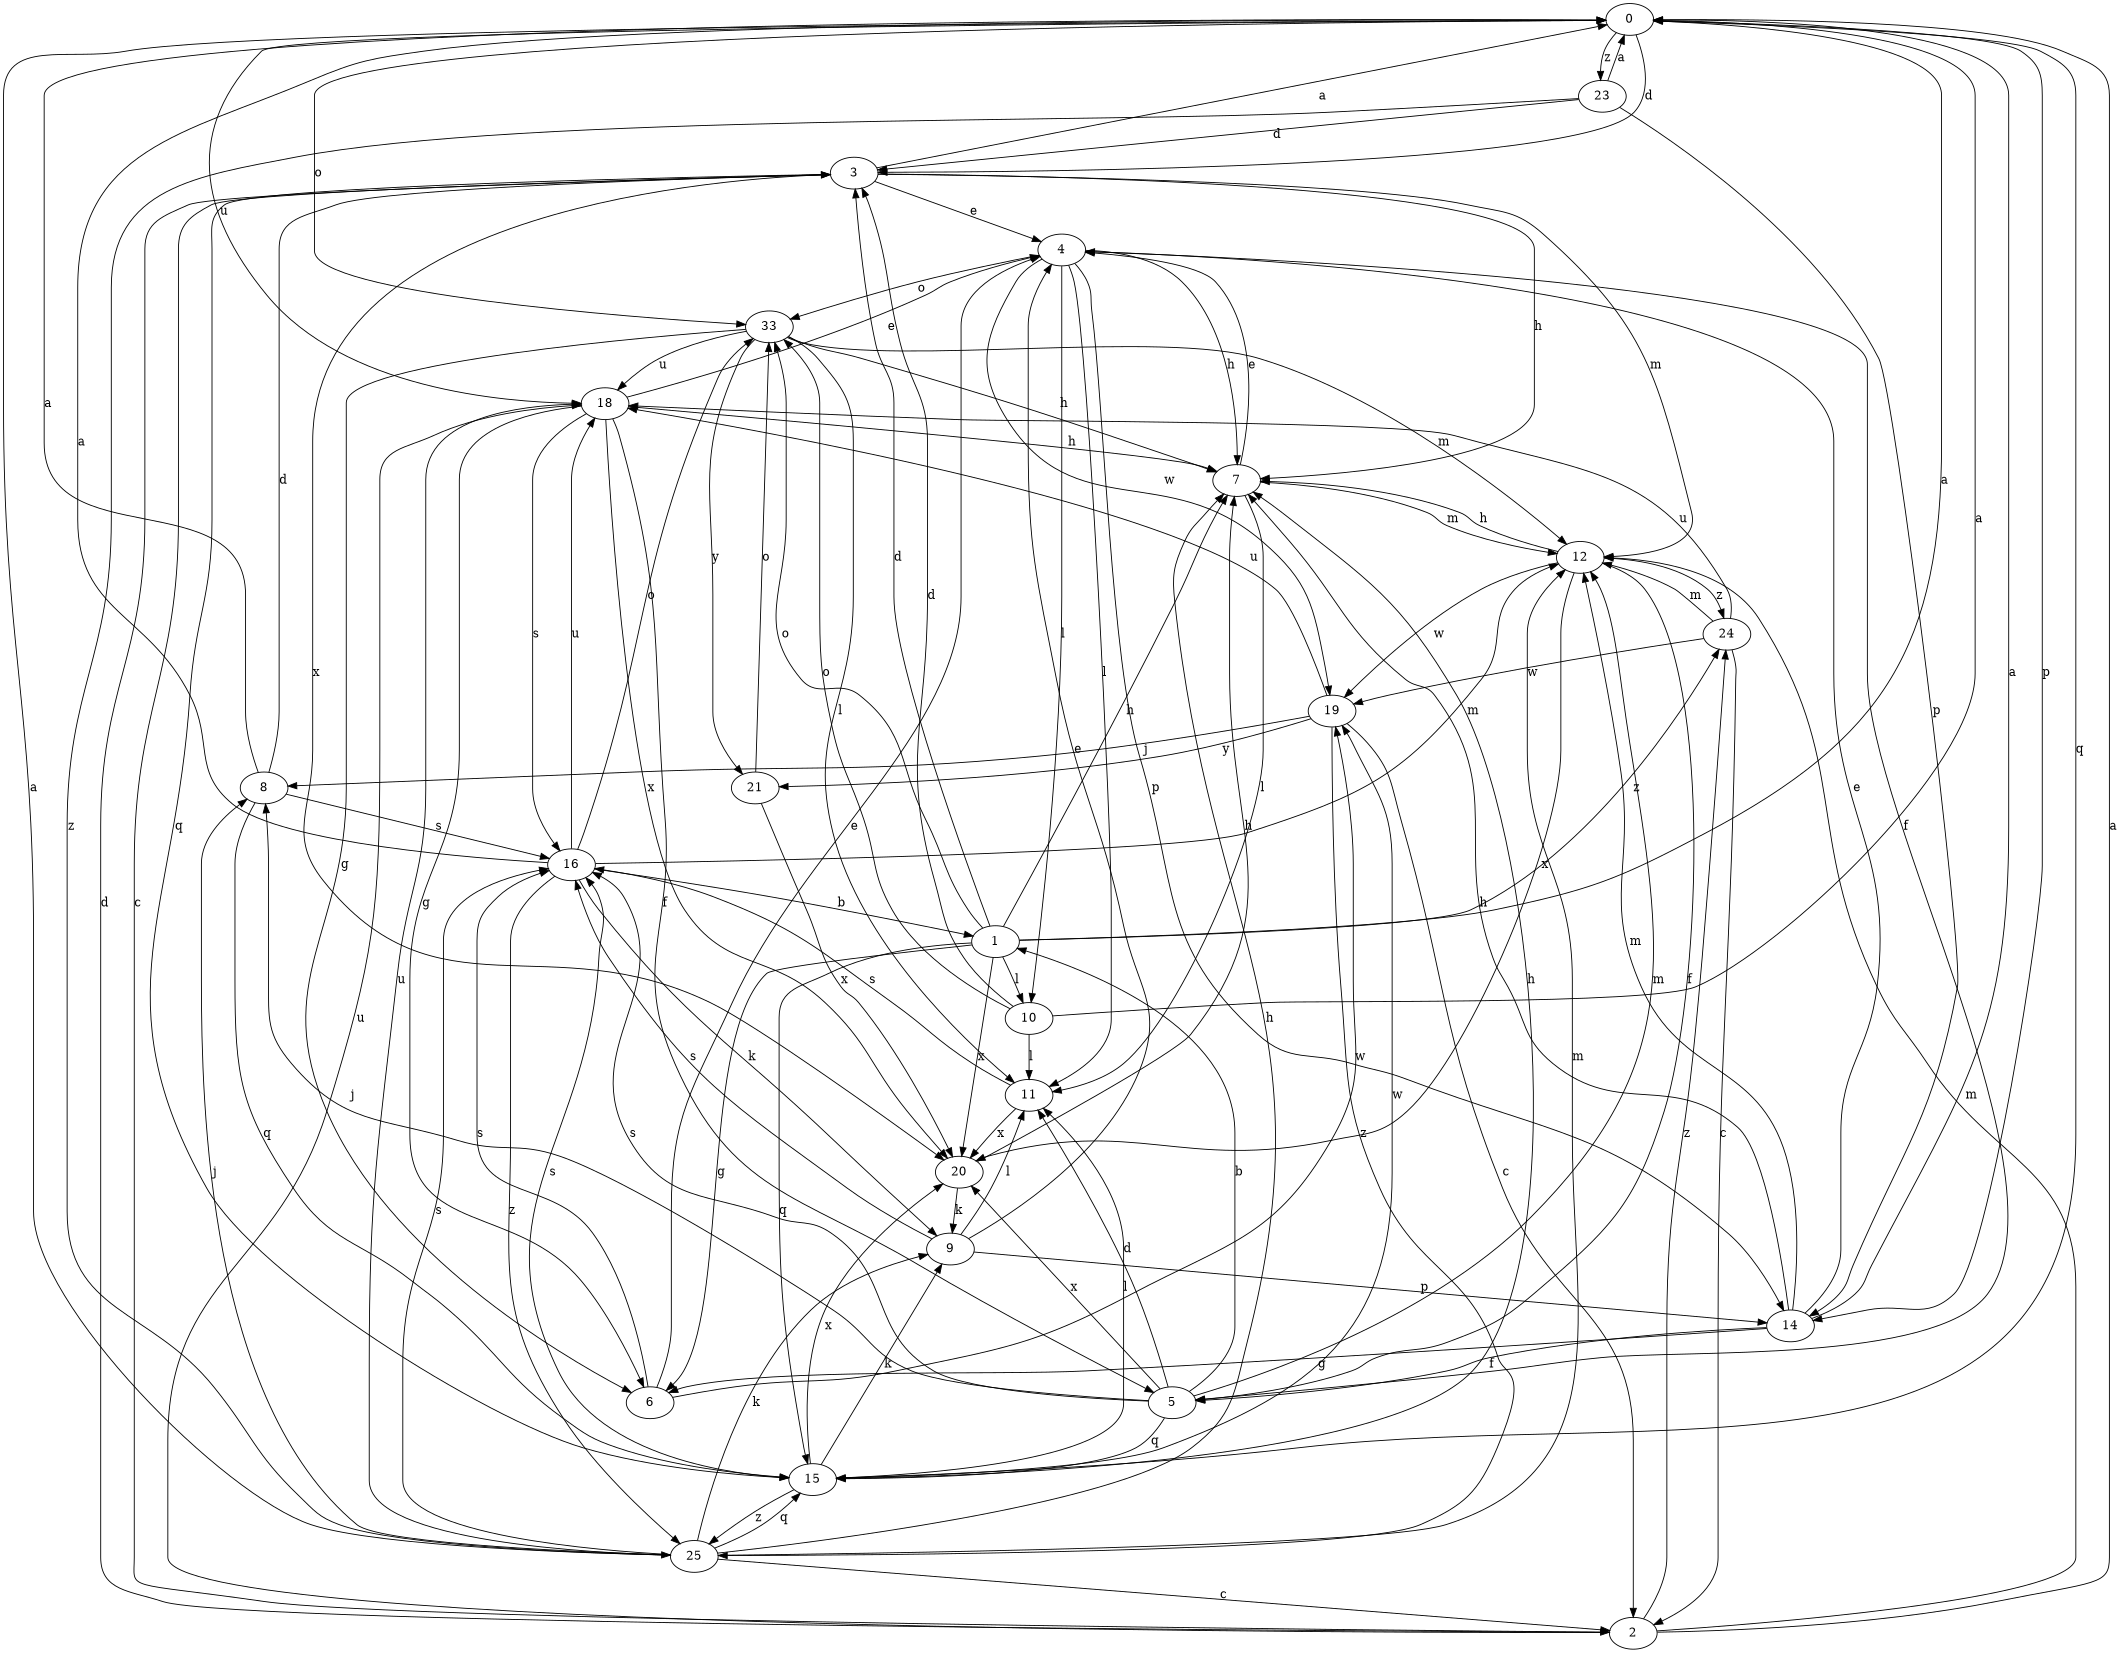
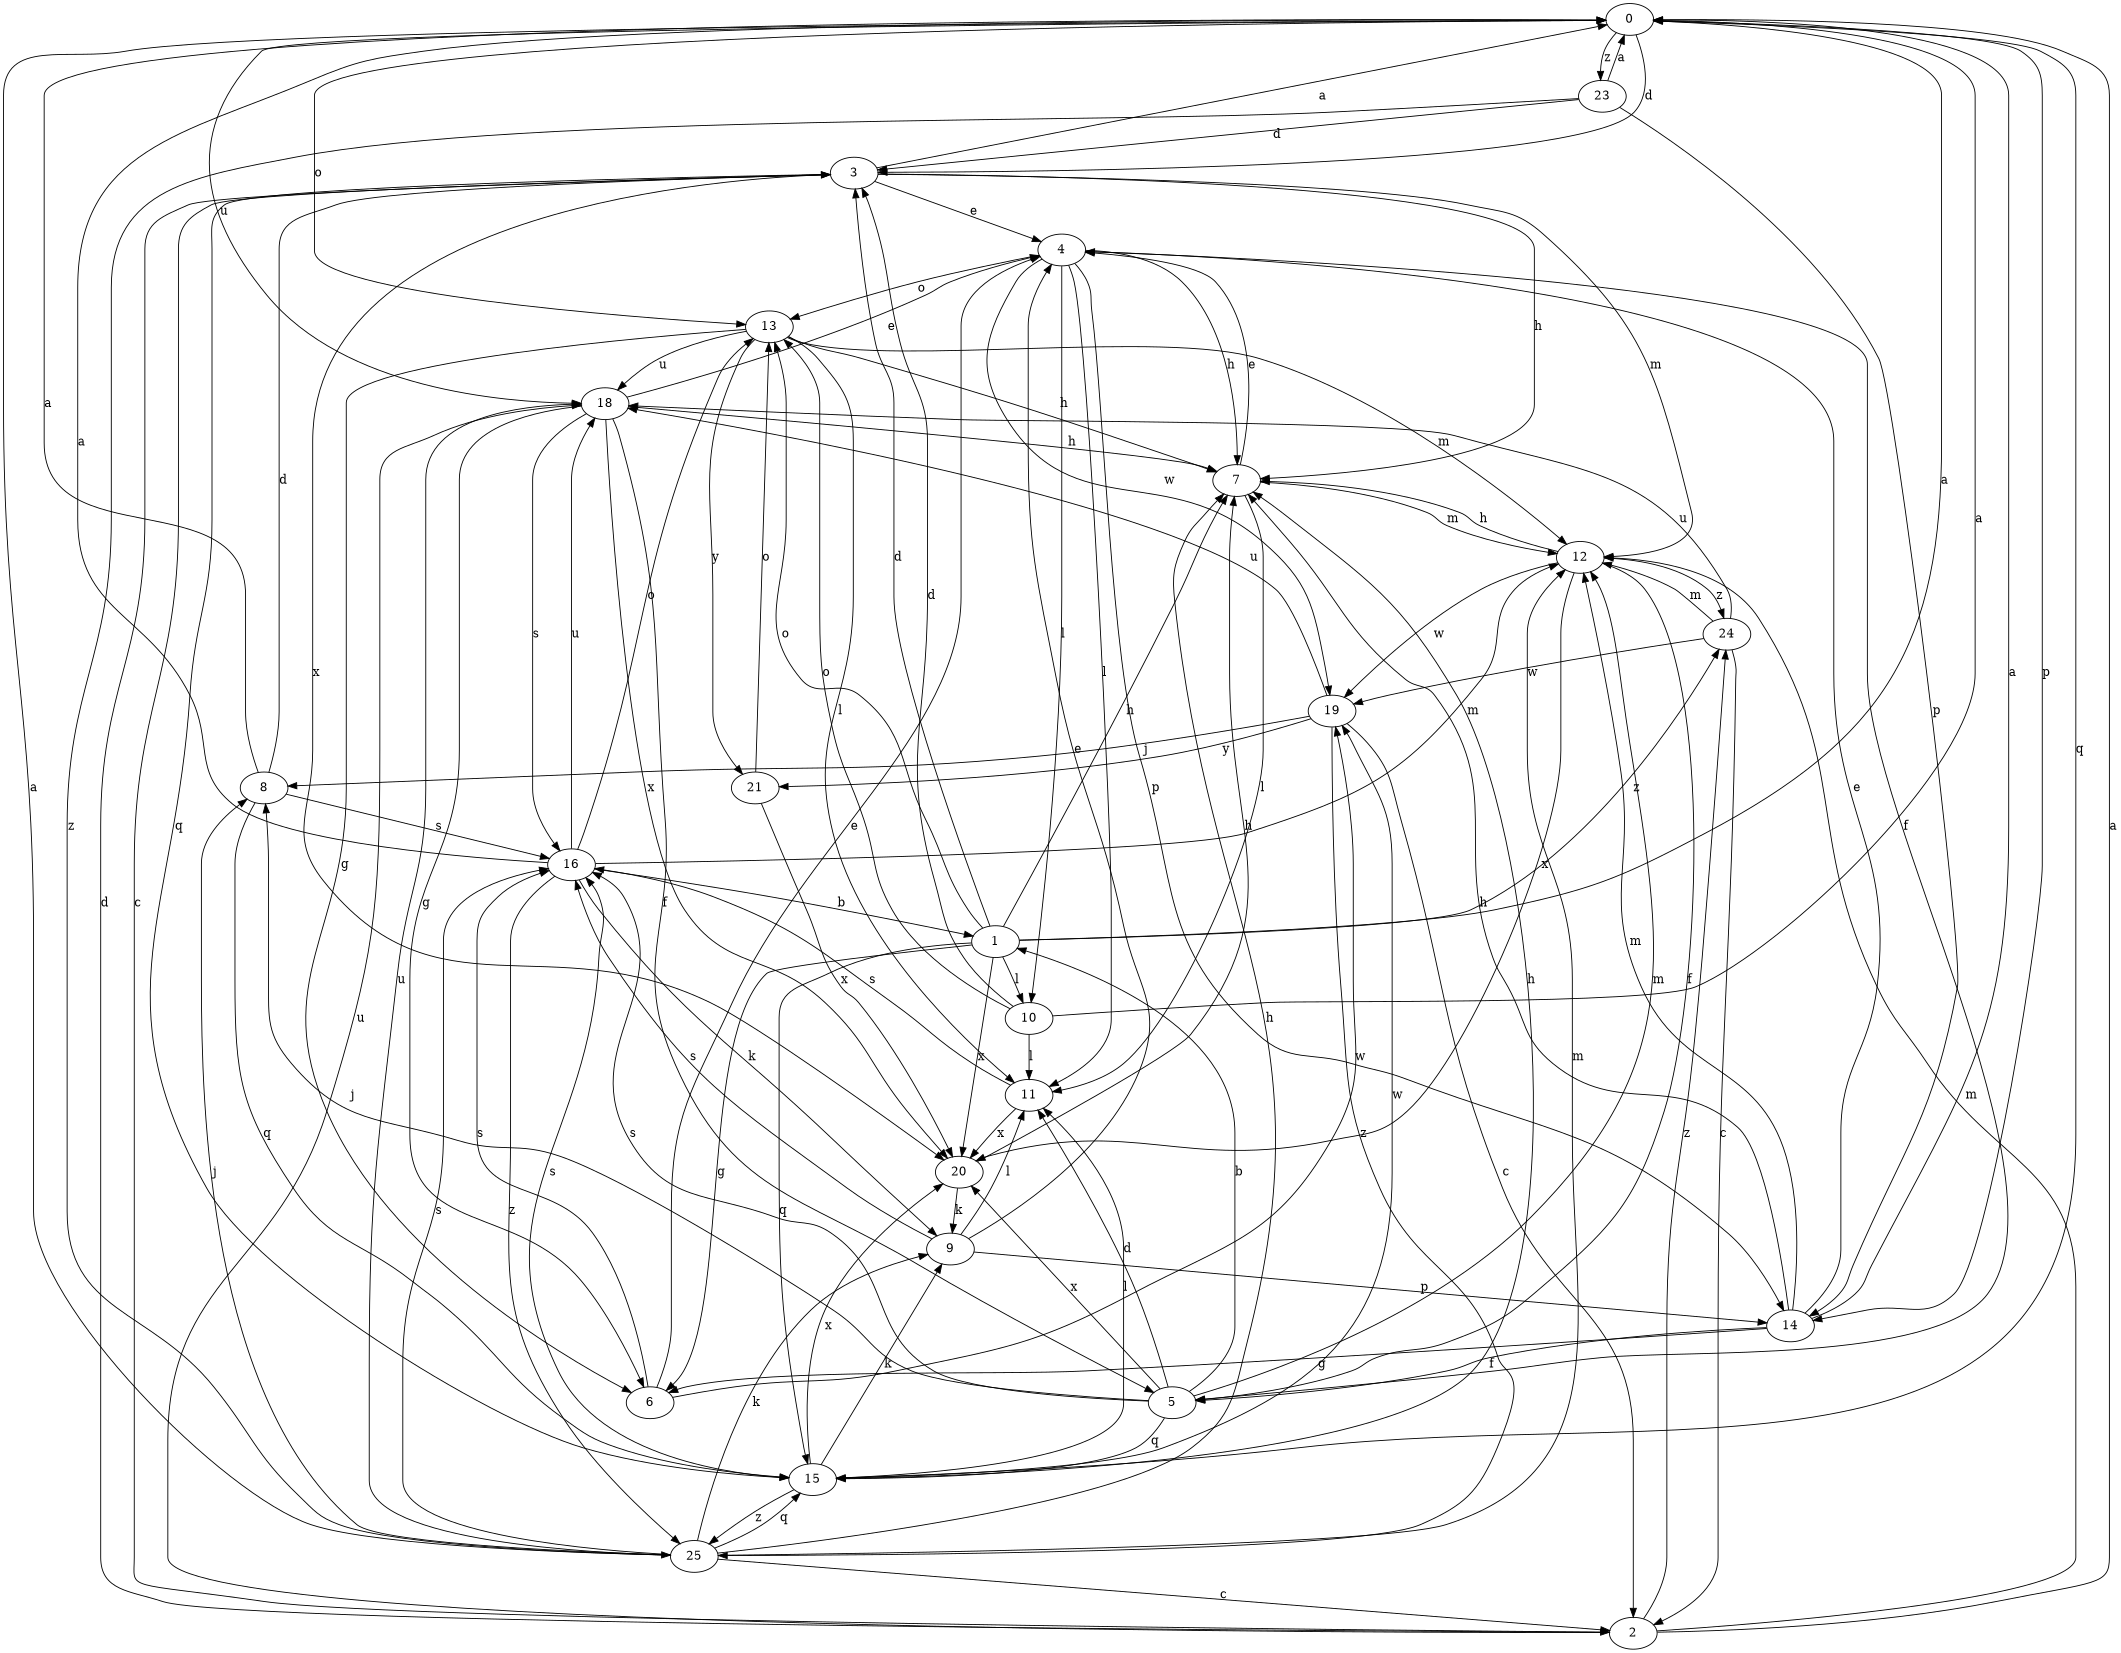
  strict digraph {
    0
    3
-   13 [label=33]
+   13
    14
    15
    18
    23
    7
    20
    2
    12
    4
    6
    11
    21
    5
    19
    16
    9
    25
    1
    10
    24
    8
    0 -> 3 [label=d]
    0 -> 13 [label=o]
    0 -> 14 [label=p]
    0 -> 15 [label=q]
    0 -> 18 [label=u]
    0 -> 23 [label=z]
    3 -> 0 [label=a]
    3 -> 15 [label=q]
    3 -> 7 [label=h]
    3 -> 20 [label=x]
    3 -> 2 [label=c]
    3 -> 12 [label=m]
    3 -> 4 [label=e]
    13 -> 18 [label=u]
    13 -> 7 [label=h]
    13 -> 12 [label=m]
    13 -> 6 [label=g]
    13 -> 11 [label=l]
    13 -> 21 [label=y]
    14 -> 0 [label=a]
    14 -> 7 [label=h]
    14 -> 12 [label=m]
    14 -> 4 [label=e]
    14 -> 6 [label=g]
    14 -> 5 [label=f]
    15 -> 7 [label=h]
    15 -> 20 [label=x]
    15 -> 11 [label=l]
    15 -> 19 [label=w]
    15 -> 16 [label=s]
    15 -> 9 [label=k]
    15 -> 25 [label=z]
    18 -> 7 [label=h]
    18 -> 20 [label=x]
    18 -> 4 [label=e]
    18 -> 6 [label=g]
    18 -> 5 [label=f]
    18 -> 16 [label=s]
    23 -> 0 [label=a]
    23 -> 3 [label=d]
    23 -> 14 [label=p]
    23 -> 25 [label=z]
    7 -> 12 [label=m]
    7 -> 4 [label=e]
    7 -> 11 [label=l]
    20 -> 7 [label=h]
    20 -> 9 [label=k]
    2 -> 0 [label=a]
    2 -> 3 [label=d]
    2 -> 18 [label=u]
    2 -> 12 [label=m]
    2 -> 24 [label=z]
    12 -> 7 [label=h]
    12 -> 20 [label=x]
    12 -> 5 [label=f]
    12 -> 19 [label=w]
    12 -> 24 [label=z]
    4 -> 13 [label=o]
    4 -> 14 [label=p]
    4 -> 7 [label=h]
    4 -> 11 [label=l]
    4 -> 5 [label=f]
    4 -> 19 [label=w]
    4 -> 10 [label=l]
    6 -> 4 [label=e]
    6 -> 19 [label=w]
    6 -> 16 [label=s]
    11 -> 20 [label=x]
    11 -> 16 [label=s]
    21 -> 13 [label=o]
    21 -> 20 [label=x]
    5 -> 15 [label=q]
    5 -> 20 [label=x]
    5 -> 12 [label=m]
    5 -> 11 [label=d]
    5 -> 16 [label=s]
    5 -> 1 [label=b]
    5 -> 8 [label=j]
    19 -> 18 [label=u]
    19 -> 2 [label=c]
    19 -> 21 [label=y]
    19 -> 25 [label=z]
    19 -> 8 [label=j]
    16 -> 0 [label=a]
    16 -> 13 [label=o]
    16 -> 18 [label=u]
    16 -> 12 [label=m]
    16 -> 9 [label=k]
    16 -> 25 [label=z]
    16 -> 1 [label=b]
    9 -> 14 [label=p]
    9 -> 4 [label=e]
    9 -> 11 [label=l]
    9 -> 16 [label=s]
    25 -> 0 [label=a]
    25 -> 15 [label=q]
    25 -> 18 [label=u]
    25 -> 7 [label=h]
    25 -> 2 [label=c]
    25 -> 12 [label=m]
    25 -> 16 [label=s]
    25 -> 9 [label=k]
    25 -> 8 [label=j]
    1 -> 0 [label=a]
    1 -> 3 [label=d]
    1 -> 13 [label=o]
    1 -> 15 [label=q]
    1 -> 7 [label=h]
    1 -> 20 [label=x]
    1 -> 6 [label=g]
    1 -> 10 [label=l]
    1 -> 24 [label=z]
    10 -> 0 [label=a]
    10 -> 3 [label=d]
    10 -> 13 [label=o]
    10 -> 11 [label=l]
    24 -> 18 [label=u]
    24 -> 2 [label=c]
    24 -> 12 [label=m]
    24 -> 19 [label=w]
    8 -> 0 [label=a]
    8 -> 3 [label=d]
    8 -> 15 [label=q]
    8 -> 16 [label=s]
  }
